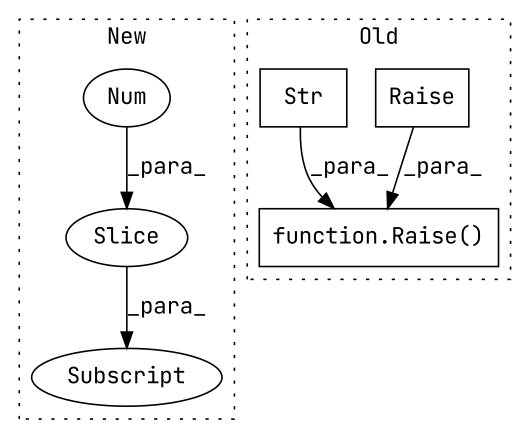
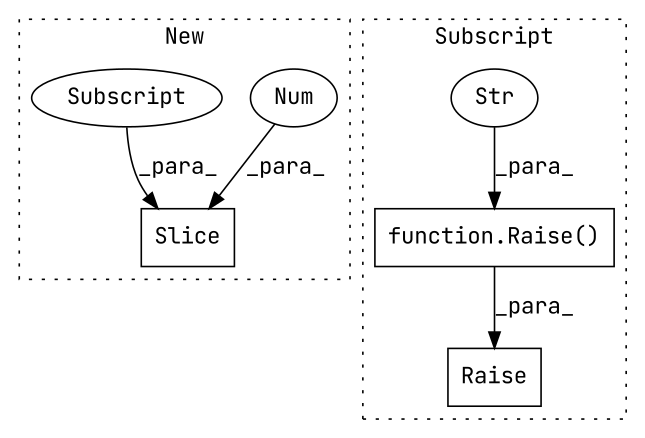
  digraph {
    fontname="JetBrains Mono"
    node [fontname="JetBrains Mono" l=1 shape=box]
    edge [fontname="JetBrains Mono"]
-   n1 [a=80 label=Slice s=5602 shape=ellipse]
+   n1 [a=80 label=Slice s=5602]
    n2 [a=76 label=Num s=5604 shape=ellipse]
    n3 [a=63 l="41,0" label=Subscript s="5565,0" shape=ellipse]
    n4 [a=75 l="20,1" label="function.Raise()" s="5196,5248"]
    n5 [a=91 l=6 label=Raise s=5190]
-   n6 [a=66 l=32 label=Str s=5216]
+   n6 [a=66 l=32 label=Str s=5216 shape=ellipse]
    subgraph cluster_1 {
      label=New
      style=dotted
      n1
      n2
      n3
    }
    subgraph cluster_2 {
-     label=Old
+     label=Subscript
      style=dotted
      n4
      n5
      n6
    }
-   n1 -> n3 [label=_para_]
+   n3 -> n1 [label=_para_]
    n2 -> n1 [label=_para_]
-   n5 -> n4 [label=_para_]
+   n4 -> n5 [label=_para_]
    n6 -> n4 [label=_para_]
  }
